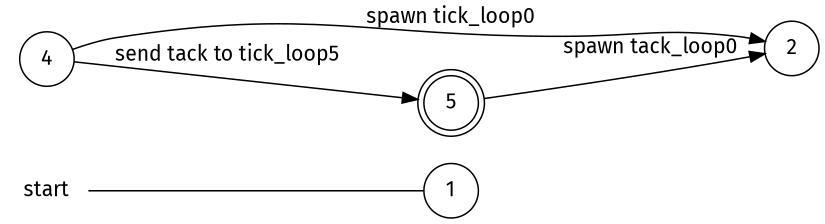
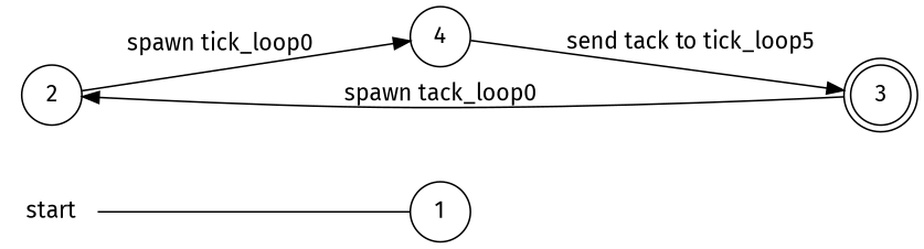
  digraph {
    fontname="Fira Sans"
    rankdir=LR
    node [fontname="Fira Sans" shape=circle]
    edge [fontname="Fira Sans"]
    n1 [label=start shape=plaintext]
    n2 [label=1]
    n3 [label=2]
    n4 [label=4]
-   n5 [label=5 shape=doublecircle]
+   n5 [label=3 shape=doublecircle]
    n1 -> n2 [arrowhead=none]
-   n4 -> n3 [label="spawn tick_loop0"]
+   n3 -> n4 [label="spawn tick_loop0"]
    n4 -> n5 [label="send tack to tick_loop5"]
    n5 -> n3 [label="spawn tack_loop0"]
  }
